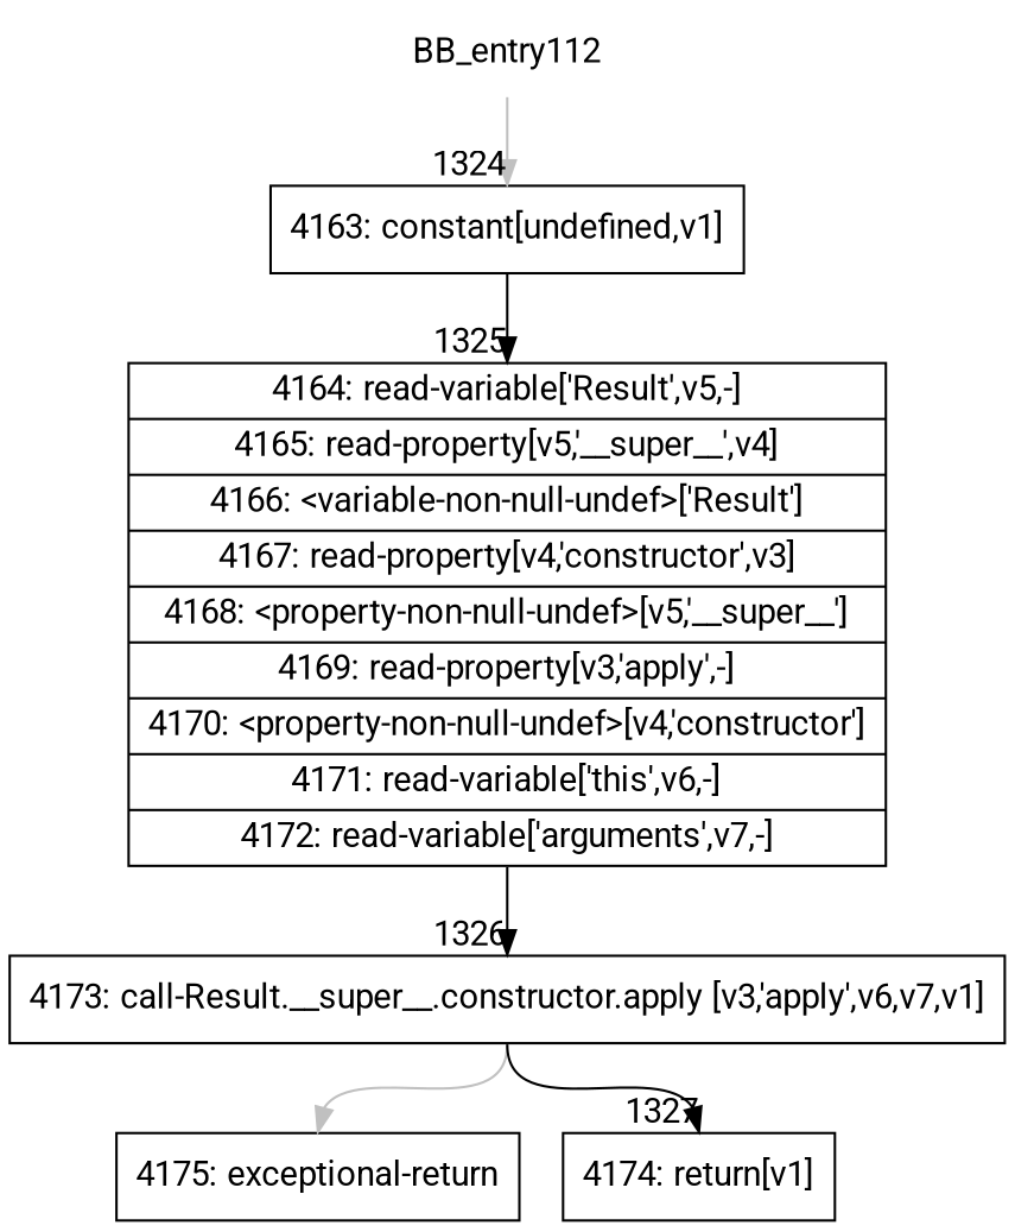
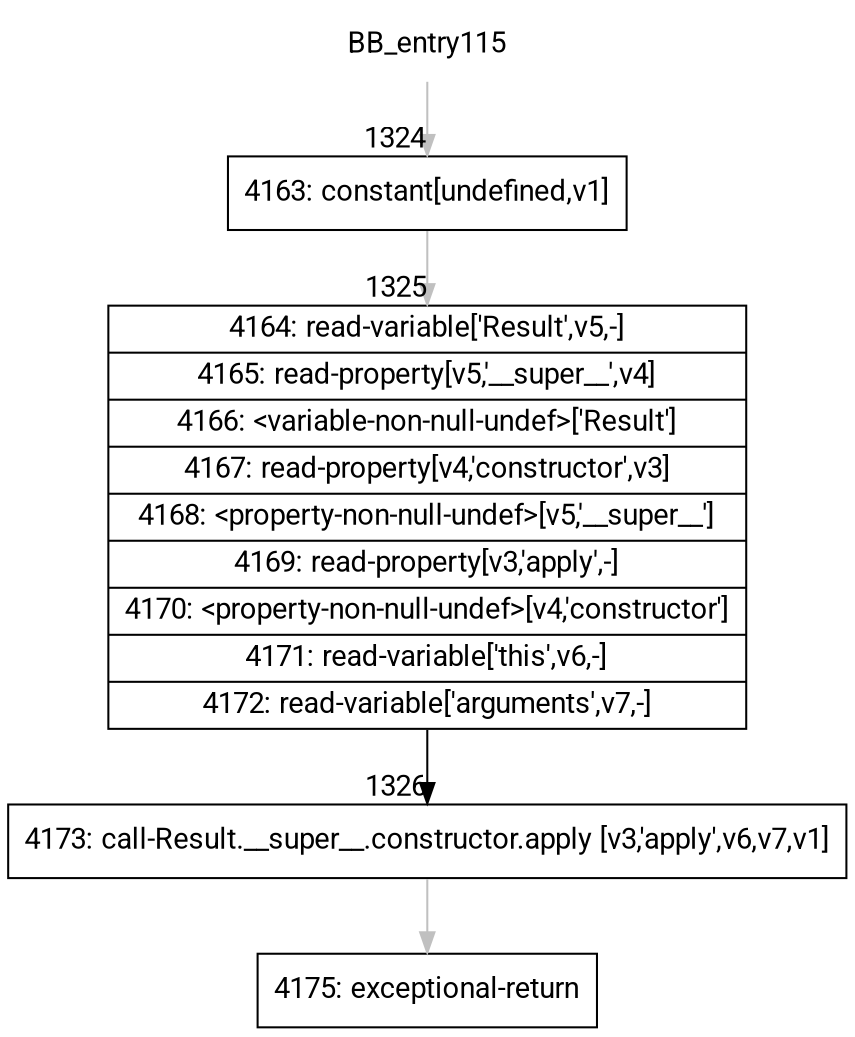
  digraph {
    fontname=Roboto
    rankdir=TD
    node [fontname=Roboto shape=record]
    edge [fontname=Roboto headport=n tailport=s]
-   BB_entry115 [shape=none label=BB_entry112]
+   BB_entry115 [shape=none]
    n2 [label="{4163: constant[undefined,v1]}"]
    n3 [label="{4164: read-variable['Result',v5,-]|4165: read-property[v5,'__super__',v4]|4166: \<variable-non-null-undef\>['Result']|4167: read-property[v4,'constructor',v3]|4168: \<property-non-null-undef\>[v5,'__super__']|4169: read-property[v3,'apply',-]|4170: \<property-non-null-undef\>[v4,'constructor']|4171: read-variable['this',v6,-]|4172: read-variable['arguments',v7,-]}"]
    n4 [label="{4173: call-Result.__super__.constructor.apply [v3,'apply',v6,v7,v1]}"]
    n5 [label="{4175: exceptional-return}"]
-   n6 [label="{4174: return[v1]}"]
    BB_entry115 -> n2 [color=gray headlabel="    1324"]
-   n2 -> n3 [headlabel="      1325"]
+   n2 -> n3 [headlabel="      1325" color=gray]
    n3 -> n4 [headlabel="      1326"]
    n4 -> n5 [color=gray]
-   n4 -> n6 [headlabel="      1327"]
  }
